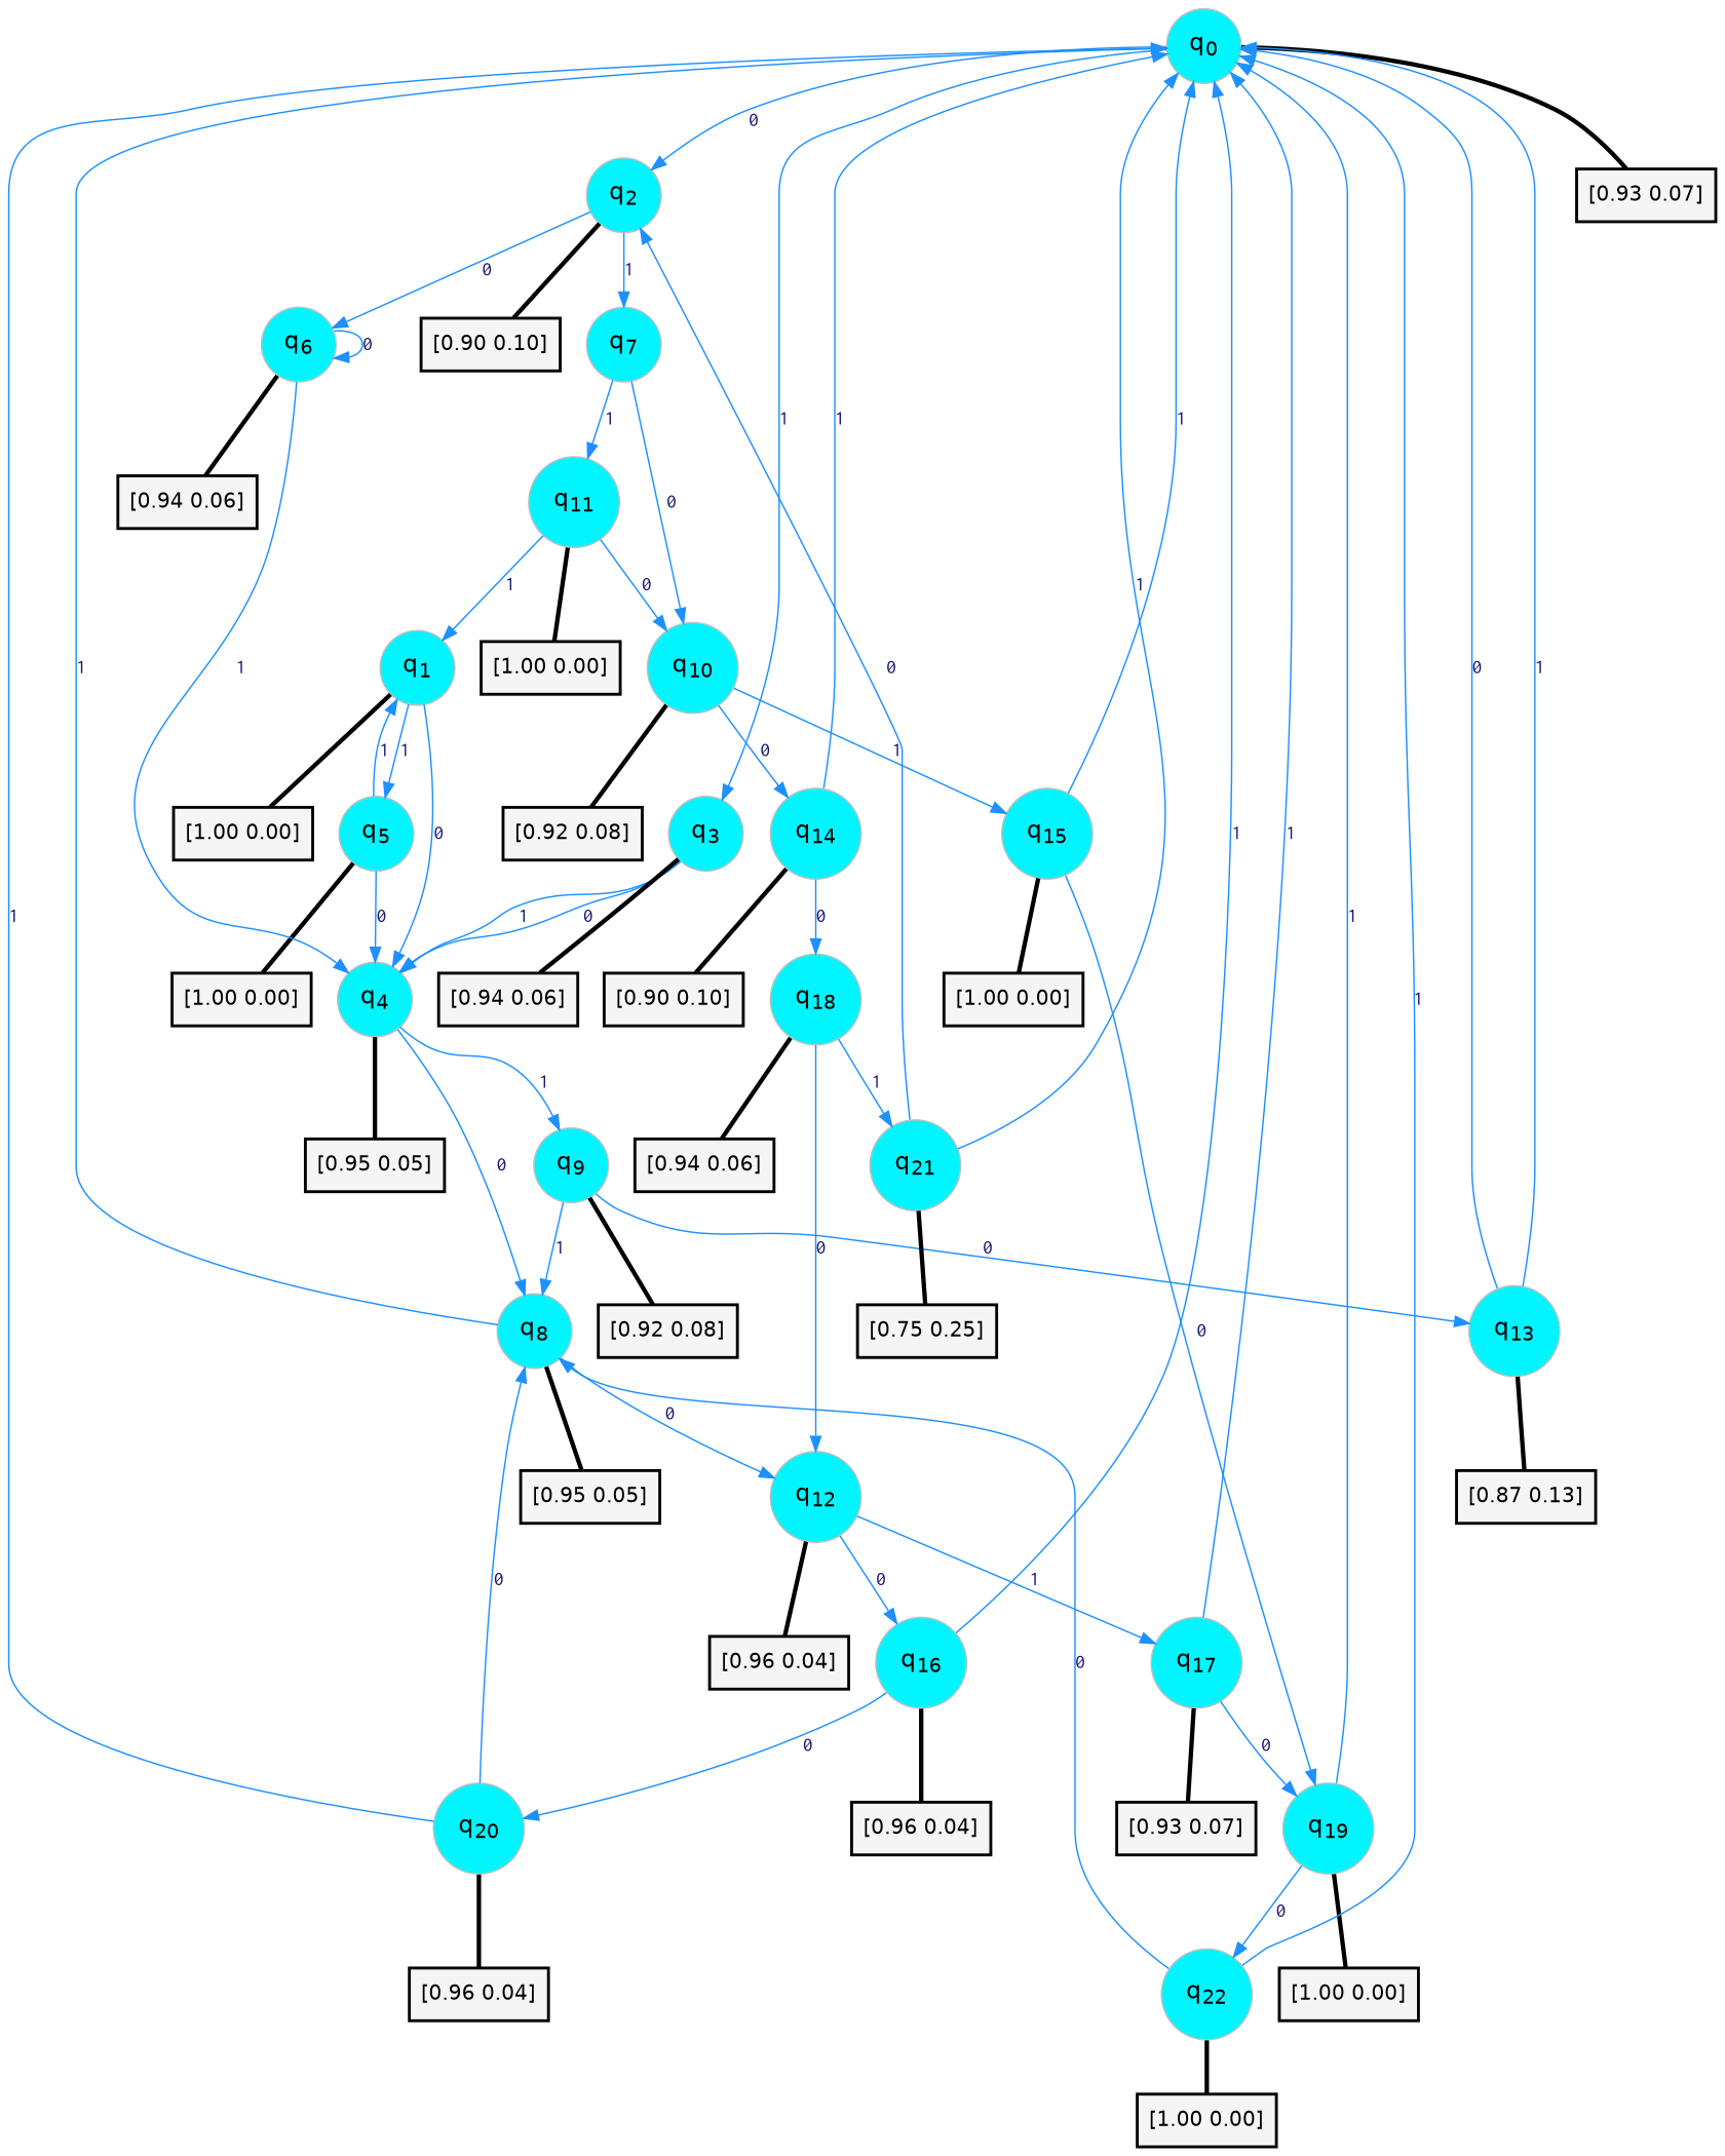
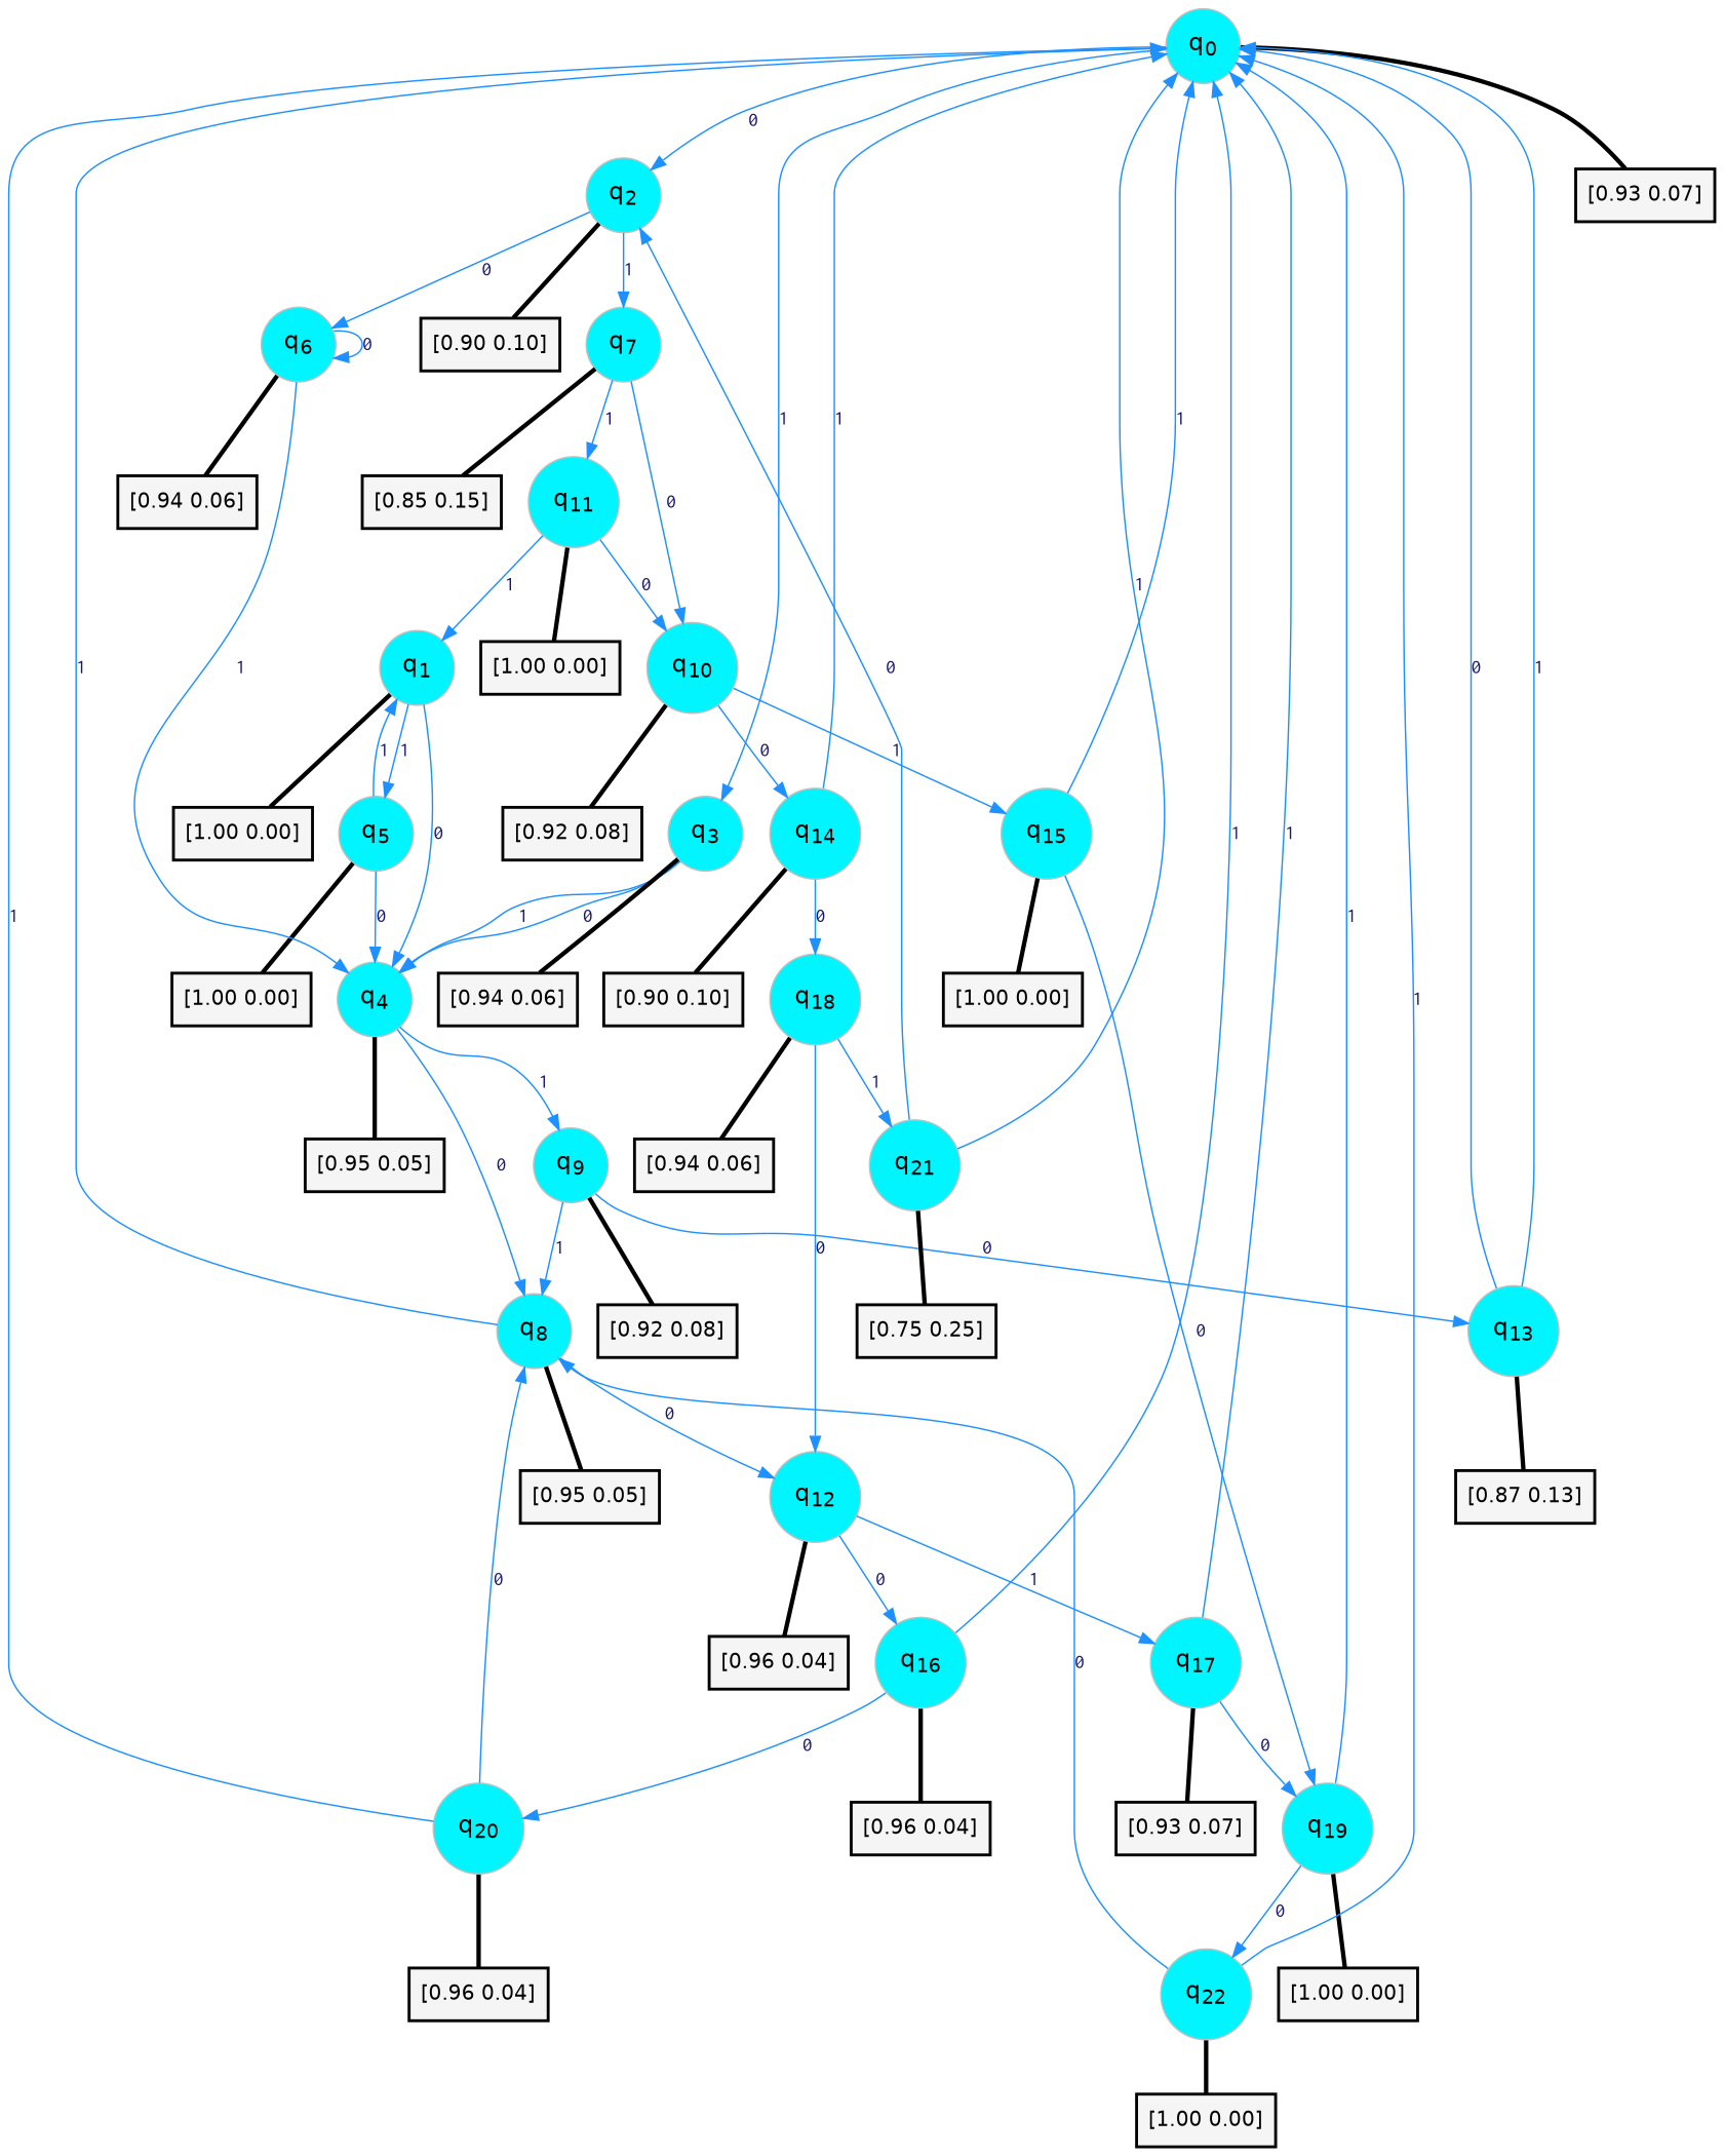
  digraph {
    rankdir=TD
    node [color=gray fillcolor=turquoise1 fontcolor=black fontname=Helvetica fontsize=16 fontweight=bold shape=circle style=filled]
    edge [arrowsize=1 color=dodgerblue1 fontcolor=midnightblue fontname=courier fontweight=bold penwidth=1 style=solid weight=20]
    n1 [label=<q<SUB>0</SUB>>]
    n2 [label=<q<SUB>2</SUB>>]
    n3 [label=<q<SUB>3</SUB>>]
    n4 [color=black fillcolor=whitesmoke fontsize=14 label="[0.93 0.07]" penwidth=2 shape=box]
    n5 [label=<q<SUB>1</SUB>>]
    n6 [label=<q<SUB>4</SUB>>]
    n7 [label=<q<SUB>5</SUB>>]
    n8 [color=black fillcolor=whitesmoke fontsize=14 label="[1.00 0.00]" penwidth=2 shape=box]
    n9 [label=<q<SUB>6</SUB>>]
    n10 [label=<q<SUB>7</SUB>>]
    n11 [color=black fillcolor=whitesmoke fontsize=14 label="[0.90 0.10]" penwidth=2 shape=box]
    n12 [color=black fillcolor=whitesmoke fontsize=14 label="[0.94 0.06]" penwidth=2 shape=box]
    n13 [label=<q<SUB>8</SUB>>]
    n14 [label=<q<SUB>9</SUB>>]
    n15 [color=black fillcolor=whitesmoke fontsize=14 label="[0.95 0.05]" penwidth=2 shape=box]
    n16 [color=black fillcolor=whitesmoke fontsize=14 label="[1.00 0.00]" penwidth=2 shape=box]
    n17 [color=black fillcolor=whitesmoke fontsize=14 label="[0.94 0.06]" penwidth=2 shape=box]
    n18 [label=<q<SUB>10</SUB>>]
    n19 [label=<q<SUB>11</SUB>>]
+   n20 [color=black fillcolor=whitesmoke fontsize=14 label="[0.85 0.15]" penwidth=2 shape=box]
    n21 [label=<q<SUB>12</SUB>>]
    n22 [color=black fillcolor=whitesmoke fontsize=14 label="[0.95 0.05]" penwidth=2 shape=box]
    n23 [label=<q<SUB>13</SUB>>]
    n24 [color=black fillcolor=whitesmoke fontsize=14 label="[0.92 0.08]" penwidth=2 shape=box]
    n25 [label=<q<SUB>14</SUB>>]
    n26 [label=<q<SUB>15</SUB>>]
    n27 [color=black fillcolor=whitesmoke fontsize=14 label="[0.92 0.08]" penwidth=2 shape=box]
    n28 [color=black fillcolor=whitesmoke fontsize=14 label="[1.00 0.00]" penwidth=2 shape=box]
    n29 [label=<q<SUB>16</SUB>>]
    n30 [label=<q<SUB>17</SUB>>]
    n31 [color=black fillcolor=whitesmoke fontsize=14 label="[0.96 0.04]" penwidth=2 shape=box]
    n32 [color=black fillcolor=whitesmoke fontsize=14 label="[0.87 0.13]" penwidth=2 shape=box]
    n33 [label=<q<SUB>18</SUB>>]
    n34 [color=black fillcolor=whitesmoke fontsize=14 label="[0.90 0.10]" penwidth=2 shape=box]
    n35 [label=<q<SUB>19</SUB>>]
    n36 [color=black fillcolor=whitesmoke fontsize=14 label="[1.00 0.00]" penwidth=2 shape=box]
    n37 [label=<q<SUB>20</SUB>>]
    n38 [color=black fillcolor=whitesmoke fontsize=14 label="[0.96 0.04]" penwidth=2 shape=box]
    n39 [color=black fillcolor=whitesmoke fontsize=14 label="[0.93 0.07]" penwidth=2 shape=box]
    n40 [label=<q<SUB>21</SUB>>]
    n41 [color=black fillcolor=whitesmoke fontsize=14 label="[0.94 0.06]" penwidth=2 shape=box]
    n42 [label=<q<SUB>22</SUB>>]
    n43 [color=black fillcolor=whitesmoke fontsize=14 label="[1.00 0.00]" penwidth=2 shape=box]
    n44 [color=black fillcolor=whitesmoke fontsize=14 label="[0.96 0.04]" penwidth=2 shape=box]
    n45 [color=black fillcolor=whitesmoke fontsize=14 label="[0.75 0.25]" penwidth=2 shape=box]
    n46 [color=black fillcolor=whitesmoke fontsize=14 label="[1.00 0.00]" penwidth=2 shape=box]
    n1 -> n2 [label=0]
    n1 -> n3 [label=1]
    n1 -> n4 [arrowhead=none color=black penwidth=3]
    n2 -> n9 [label=0]
    n2 -> n10 [label=1]
    n2 -> n11 [arrowhead=none color=black penwidth=3]
    n3 -> n6 [label=0]
    n3 -> n6 [label=1]
    n3 -> n12 [arrowhead=none color=black penwidth=3]
    n5 -> n6 [label=0]
    n5 -> n7 [label=1]
    n5 -> n8 [arrowhead=none color=black penwidth=3]
    n6 -> n13 [label=0]
    n6 -> n14 [label=1]
    n6 -> n15 [arrowhead=none color=black penwidth=3]
    n7 -> n5 [label=1]
    n7 -> n6 [label=0]
    n7 -> n16 [arrowhead=none color=black penwidth=3]
    n9 -> n6 [label=1]
    n9 -> n9 [label=0]
    n9 -> n17 [arrowhead=none color=black penwidth=3]
    n10 -> n18 [label=0]
    n10 -> n19 [label=1]
+   n10 -> n20 [arrowhead=none color=black penwidth=3]
    n13 -> n1 [label=1]
    n13 -> n21 [label=0]
    n13 -> n22 [arrowhead=none color=black penwidth=3]
    n14 -> n13 [label=1]
    n14 -> n23 [label=0]
    n14 -> n24 [arrowhead=none color=black penwidth=3]
    n18 -> n25 [label=0]
    n18 -> n26 [label=1]
    n18 -> n27 [arrowhead=none color=black penwidth=3]
    n19 -> n5 [label=1]
    n19 -> n18 [label=0]
    n19 -> n28 [arrowhead=none color=black penwidth=3]
    n21 -> n29 [label=0]
    n21 -> n30 [label=1]
    n21 -> n31 [arrowhead=none color=black penwidth=3]
    n23 -> n1 [label=0]
    n23 -> n1 [label=1]
    n23 -> n32 [arrowhead=none color=black penwidth=3]
    n25 -> n1 [label=1]
    n25 -> n33 [label=0]
    n25 -> n34 [arrowhead=none color=black penwidth=3]
    n26 -> n1 [label=1]
    n26 -> n35 [label=0]
    n26 -> n36 [arrowhead=none color=black penwidth=3]
    n29 -> n1 [label=1]
    n29 -> n37 [label=0]
    n29 -> n38 [arrowhead=none color=black penwidth=3]
    n30 -> n1 [label=1]
    n30 -> n35 [label=0]
    n30 -> n39 [arrowhead=none color=black penwidth=3]
    n33 -> n21 [label=0]
    n33 -> n40 [label=1]
    n33 -> n41 [arrowhead=none color=black penwidth=3]
    n35 -> n1 [label=1]
    n35 -> n42 [label=0]
    n35 -> n43 [arrowhead=none color=black penwidth=3]
    n37 -> n1 [label=1]
    n37 -> n13 [label=0]
    n37 -> n44 [arrowhead=none color=black penwidth=3]
    n40 -> n1 [label=1]
    n40 -> n2 [label=0]
    n40 -> n45 [arrowhead=none color=black penwidth=3]
    n42 -> n1 [label=1]
    n42 -> n13 [label=0]
    n42 -> n46 [arrowhead=none color=black penwidth=3]
  }
